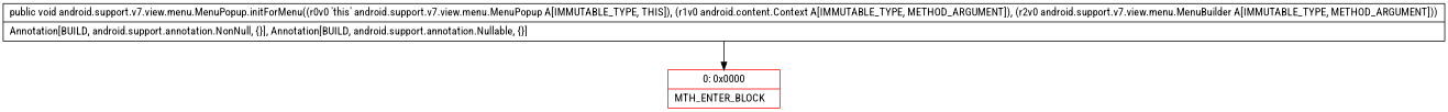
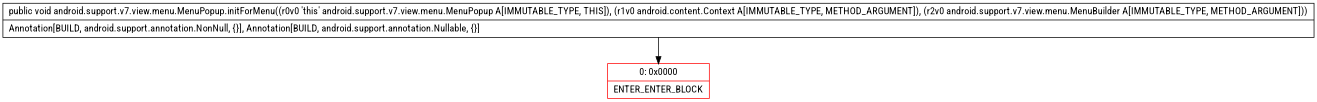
  digraph {
    fontname="Roboto Condensed"
    node [shape=record fontname="Roboto Condensed"]
-   n1 [color=red label="{0\:\ 0x0000|MTH_ENTER_BLOCK\l}"]
+   n1 [color=red label="{0\:\ 0x0000|ENTER_ENTER_BLOCK\l}"]
    n2 [label="{public void android.support.v7.view.menu.MenuPopup.initForMenu((r0v0 'this' android.support.v7.view.menu.MenuPopup A[IMMUTABLE_TYPE, THIS]), (r1v0 android.content.Context A[IMMUTABLE_TYPE, METHOD_ARGUMENT]), (r2v0 android.support.v7.view.menu.MenuBuilder A[IMMUTABLE_TYPE, METHOD_ARGUMENT]))  | Annotation[BUILD, android.support.annotation.NonNull, \{\}], Annotation[BUILD, android.support.annotation.Nullable, \{\}]\l}"]
    subgraph cluster_1 {
      label="R(0)"
    }
    n2 -> n1 [fontname="Roboto Condensed"]
  }
